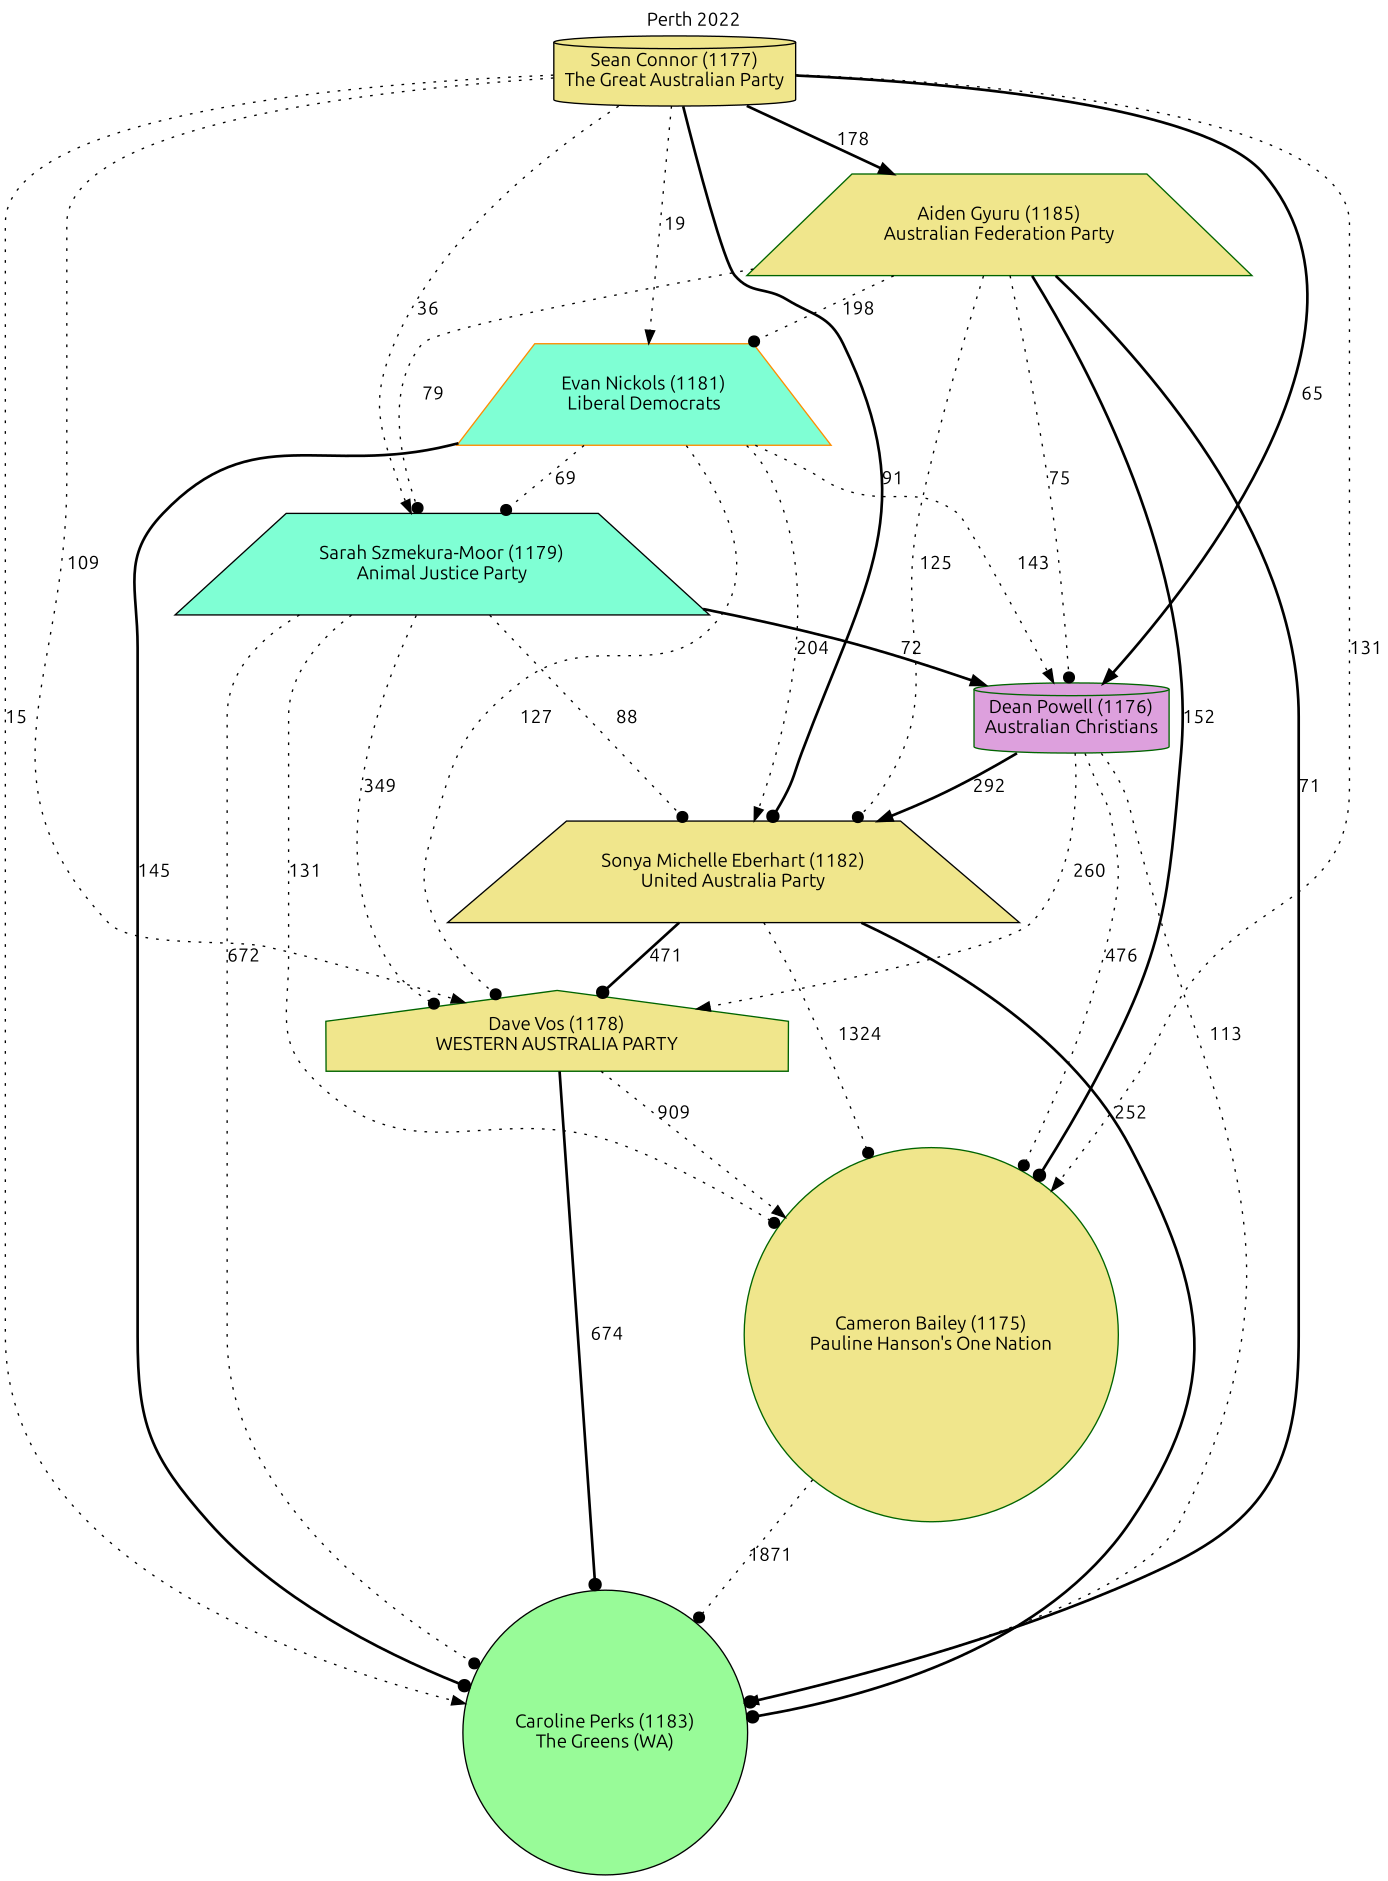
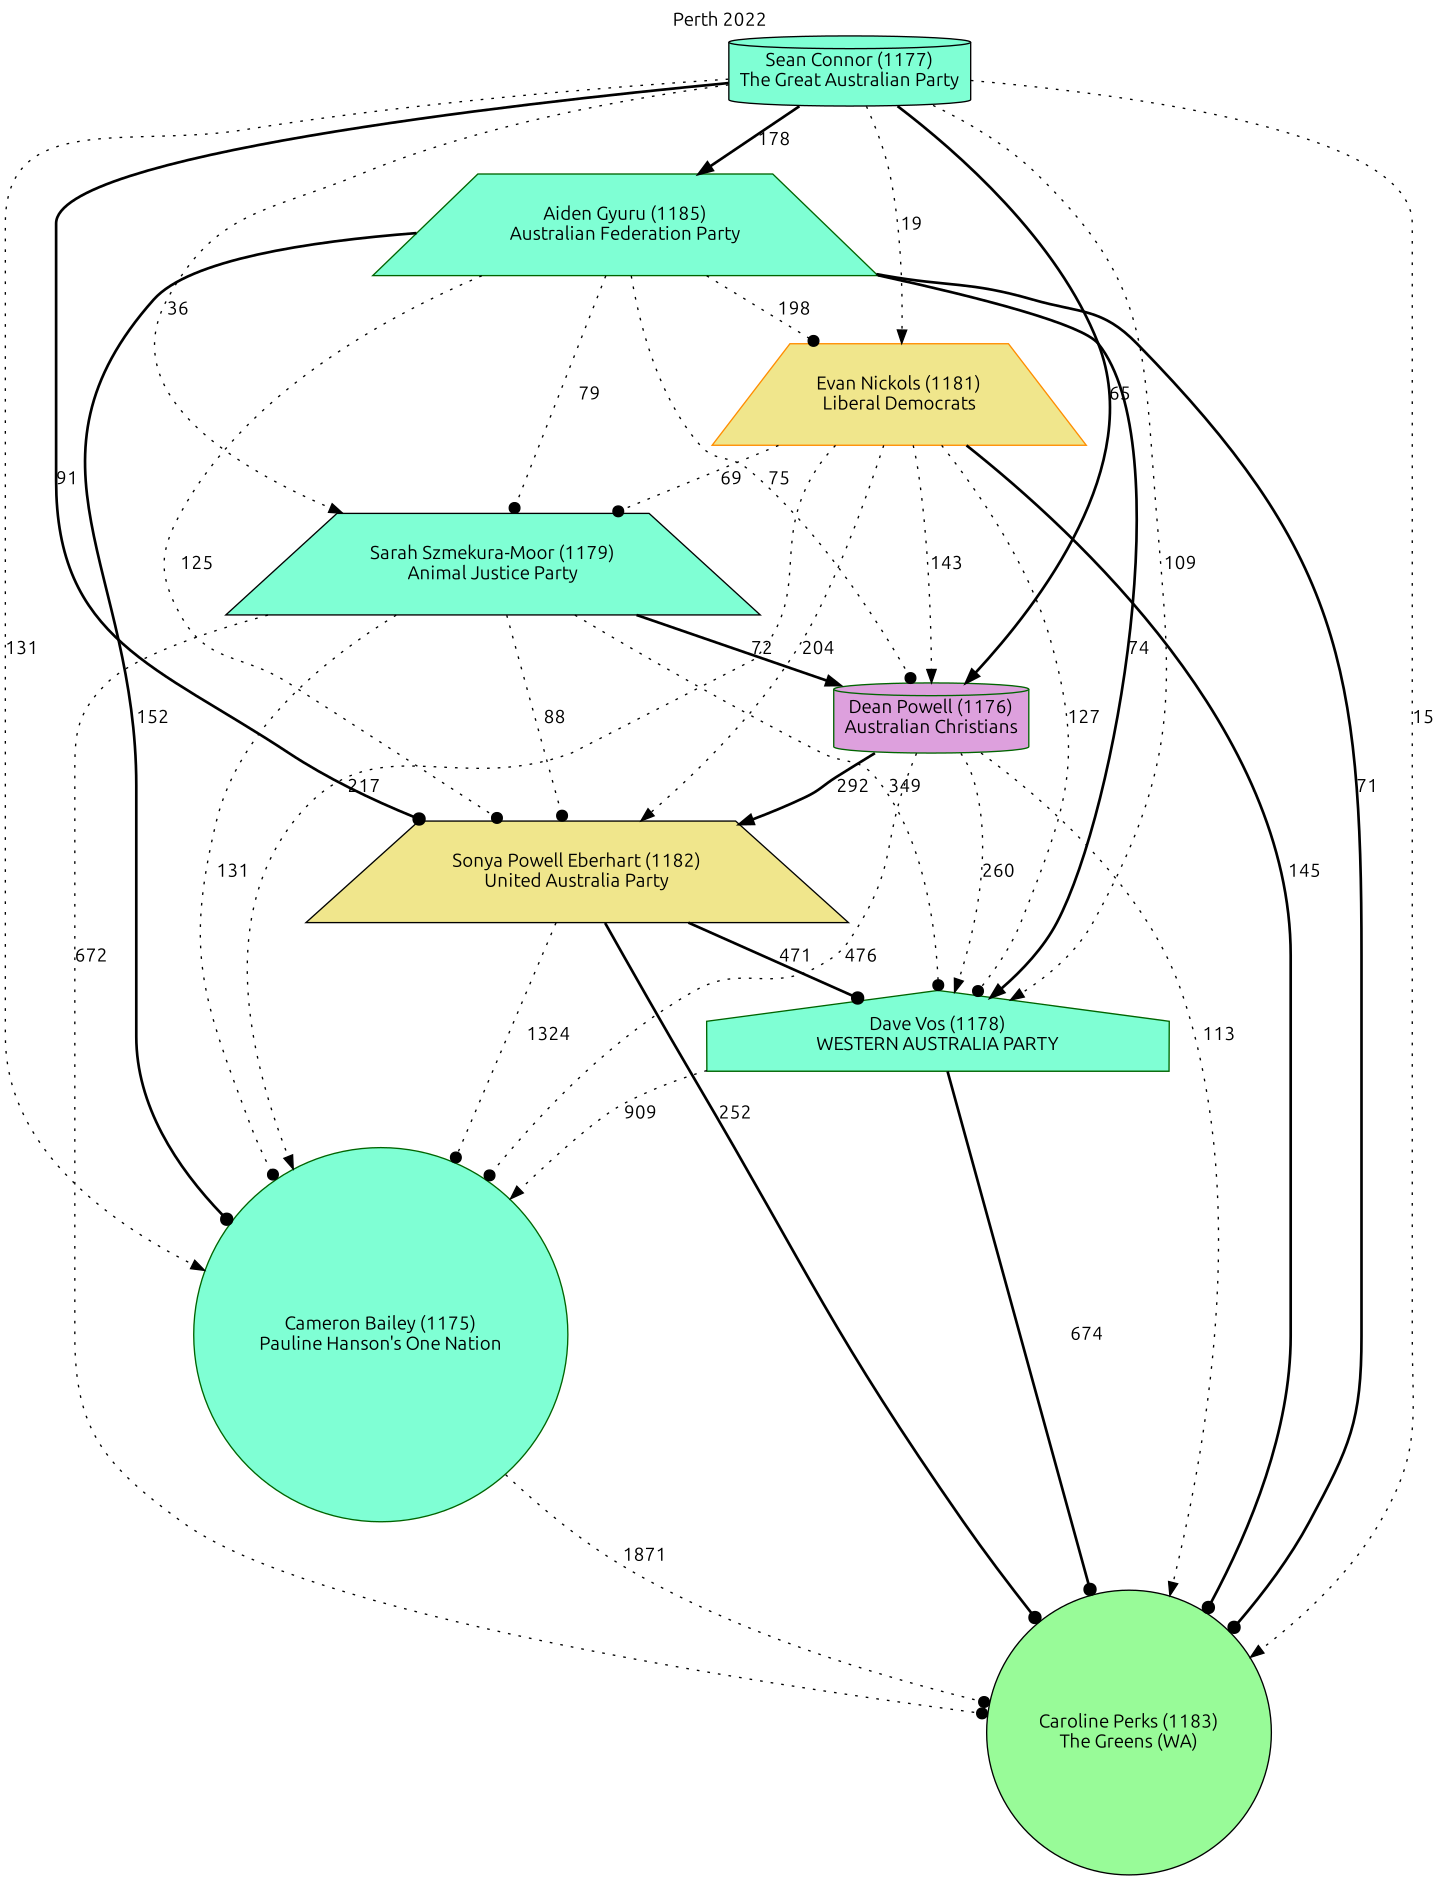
  digraph {
    fontname=Ubuntu
    label="Perth 2022"
    labelloc=t
    mclimit=10
    node [color=darkgreen fillcolor=aquamarine fontname=Ubuntu shape=trapezium style=filled]
    edge [arrowhead=dot fontname=Ubuntu style=dotted]
-   n1 [color=darkorange label="Evan Nickols (1181)\nLiberal Democrats"]
+   n1 [color=darkorange fillcolor=khaki label="Evan Nickols (1181)\nLiberal Democrats"]
    n2 [fillcolor=plum label="Dean Powell (1176)\nAustralian Christians" shape=cylinder]
-   n3 [color=black fillcolor=khaki label="Sonya Michelle Eberhart (1182)\nUnited Australia Party"]
+   n3 [color=black fillcolor=khaki label="Sonya Powell Eberhart (1182)\nUnited Australia Party"]
    n4 [color=black fillcolor=palegreen label="Caroline Perks (1183)\nThe Greens (WA)" shape=circle]
-   n5 [fillcolor=khaki label="Dave Vos (1178)\nWESTERN AUSTRALIA PARTY" shape=house]
+   n5 [label="Dave Vos (1178)\nWESTERN AUSTRALIA PARTY" shape=house]
    n6 [color=black label="Sarah Szmekura-Moor (1179)\nAnimal Justice Party"]
-   n7 [fillcolor=khaki label="Cameron Bailey (1175)\nPauline Hanson's One Nation" shape=circle]
-   n8 [color=black fillcolor=khaki label="Sean Connor (1177)\nThe Great Australian Party" shape=cylinder]
-   n9 [fillcolor=khaki label="Aiden Gyuru (1185)\nAustralian Federation Party"]
+   n7 [label="Cameron Bailey (1175)\nPauline Hanson's One Nation" shape=circle]
+   n8 [color=black label="Sean Connor (1177)\nThe Great Australian Party" shape=cylinder]
+   n9 [label="Aiden Gyuru (1185)\nAustralian Federation Party"]
    n1 -> n2 [arrowhead=normal label=143]
    n1 -> n3 [arrowhead=normal label=204]
    n1 -> n4 [label=145 style=bold]
    n1 -> n5 [label=127]
    n1 -> n6 [label=69]
+   n1 -> n7 [arrowhead=normal label=217]
    n2 -> n3 [arrowhead=normal label=292 style=bold]
    n2 -> n4 [arrowhead=normal label=113]
    n2 -> n5 [arrowhead=normal label=260]
    n2 -> n7 [label=476]
    n3 -> n4 [label=252 style=bold]
    n3 -> n5 [label=471 style=bold]
    n3 -> n7 [label=1324]
    n5 -> n4 [label=674 style=bold]
    n5 -> n7 [arrowhead=normal label=909]
    n6 -> n2 [arrowhead=normal label=72 style=bold]
    n6 -> n3 [label=88]
    n6 -> n4 [label=672]
    n6 -> n5 [label=349]
    n6 -> n7 [label=131]
    n7 -> n4 [label=1871]
    n8 -> n1 [arrowhead=normal label=19]
    n8 -> n2 [arrowhead=normal label=65 style=bold]
    n8 -> n3 [label=91 style=bold]
    n8 -> n4 [arrowhead=normal label=15]
    n8 -> n5 [arrowhead=normal label=109]
    n8 -> n6 [arrowhead=normal label=36]
    n8 -> n7 [arrowhead=normal label=131]
    n8 -> n9 [arrowhead=normal label=178 style=bold]
    n9 -> n1 [label=198]
    n9 -> n2 [label=75]
    n9 -> n3 [label=125]
    n9 -> n4 [label=71 style=bold]
+   n9 -> n5 [arrowhead=normal label=74 style=bold]
    n9 -> n6 [label=79]
    n9 -> n7 [label=152 style=bold]
  }
